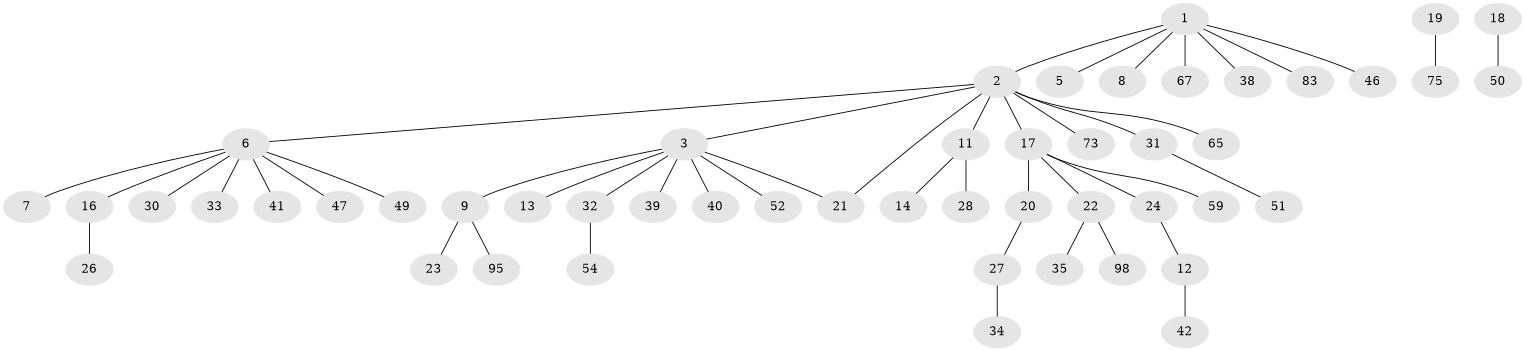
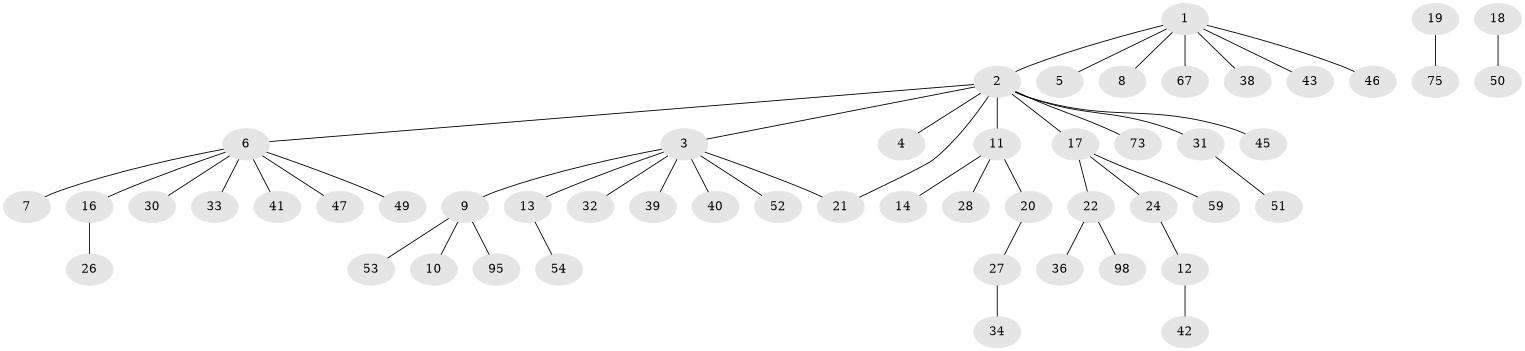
  graph {
    node [color=gray90 style=filled]
    1
    2
    5
    8
    n5 [label=67]
    38
-   43 [label=83]
+   43
    46
    6
    3
+   4
    11
    17
    21
    n15 [label=73]
    31
-   45 [label=65]
+   45
    7
    16
    30
    33
    41
    47
    49
    9
    13
    32
    39
    40
    52
    14
    28
    12
    42
    20
    22
    24
    n38 [label=59]
    51
-   53 [label=23]
+   53
+   10
    n42 [label=95]
    n43 [label=54]
    n44 [label=75]
    19
    26
    18
    50
    27
-   36 [label=35]
+   36
    n51 [label=98]
    34
    1 -- 2
    1 -- 5
    1 -- 8
    1 -- n5
    1 -- 38
    1 -- 43
    1 -- 46
    2 -- 6
    2 -- 3
+   2 -- 4
    2 -- 11
    2 -- 17
    2 -- 21
    2 -- n15
    2 -- 31
    2 -- 45
    6 -- 7
    6 -- 16
    6 -- 30
    6 -- 33
    6 -- 41
    6 -- 47
    6 -- 49
    3 -- 21
    3 -- 9
    3 -- 13
    3 -- 32
    3 -- 39
    3 -- 40
    3 -- 52
    11 -- 14
    11 -- 28
-   17 -- 20
+   11 -- 20
    17 -- 22
    17 -- 24
    17 -- n38
    31 -- 51
    16 -- 26
    9 -- 53
+   9 -- 10
    9 -- n42
-   32 -- n43
+   13 -- n43
    12 -- 42
    20 -- 27
    22 -- 36
    22 -- n51
    24 -- 12
    19 -- n44
    18 -- 50
    27 -- 34
  }
